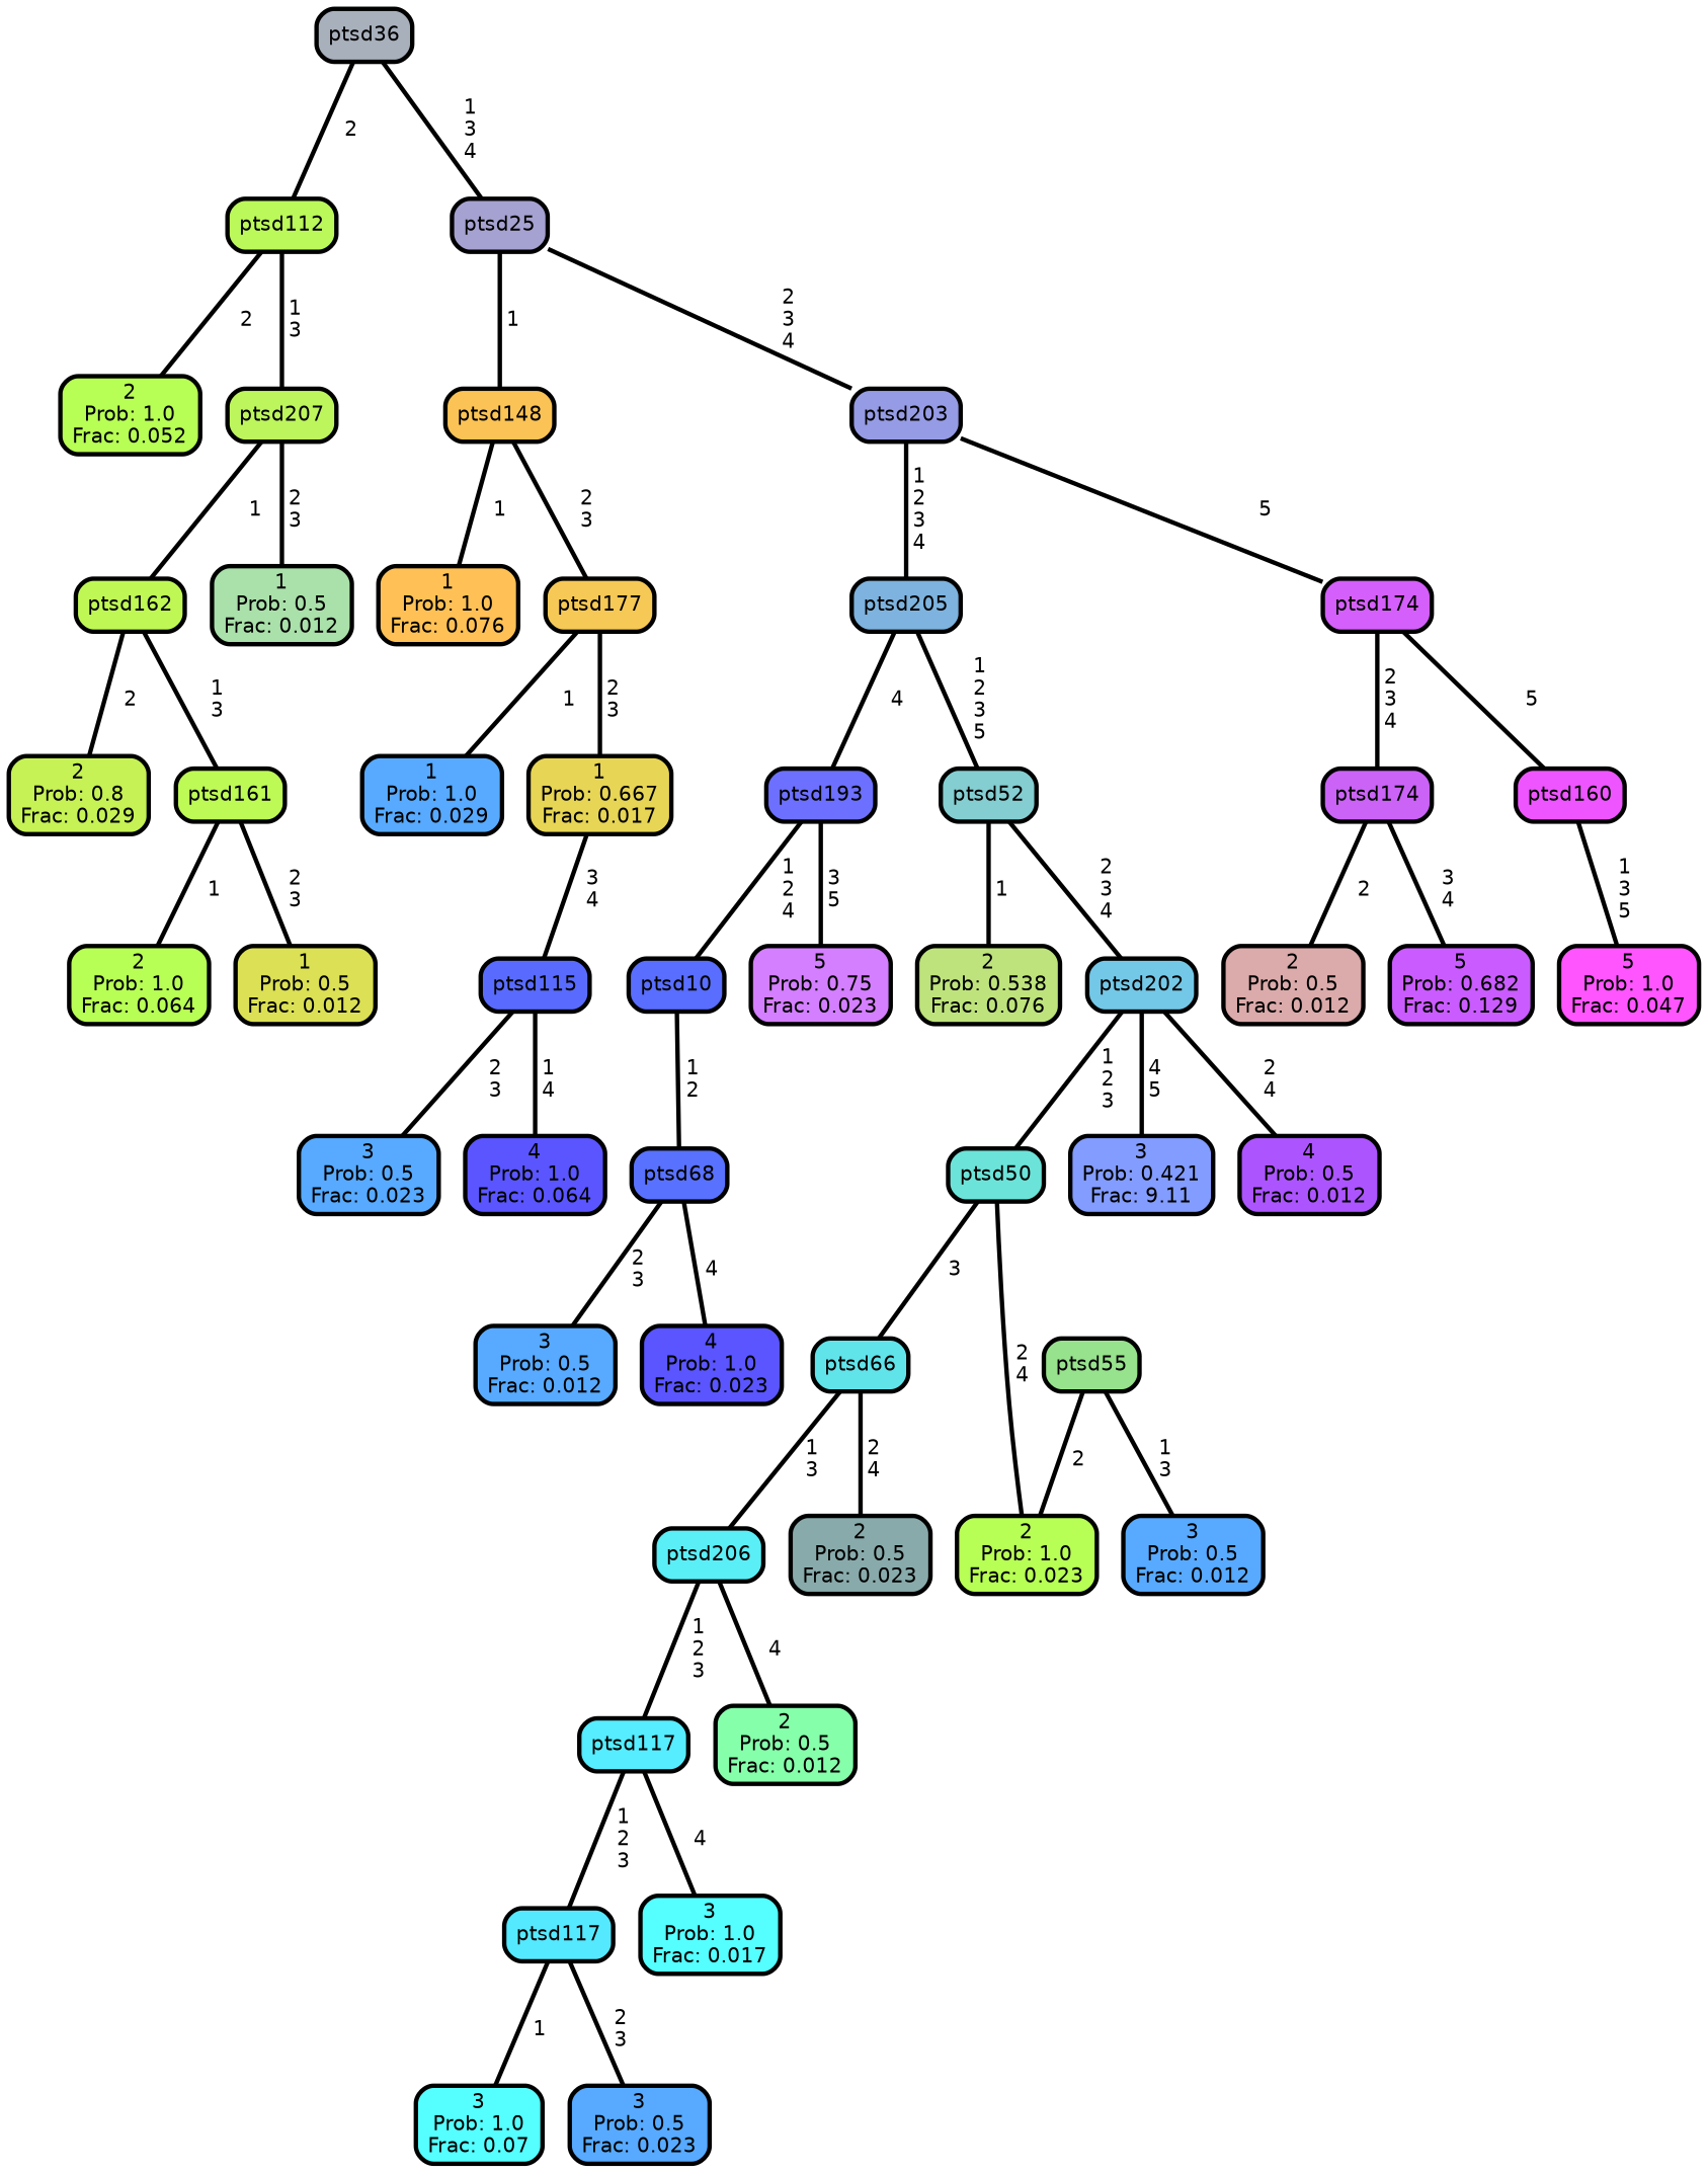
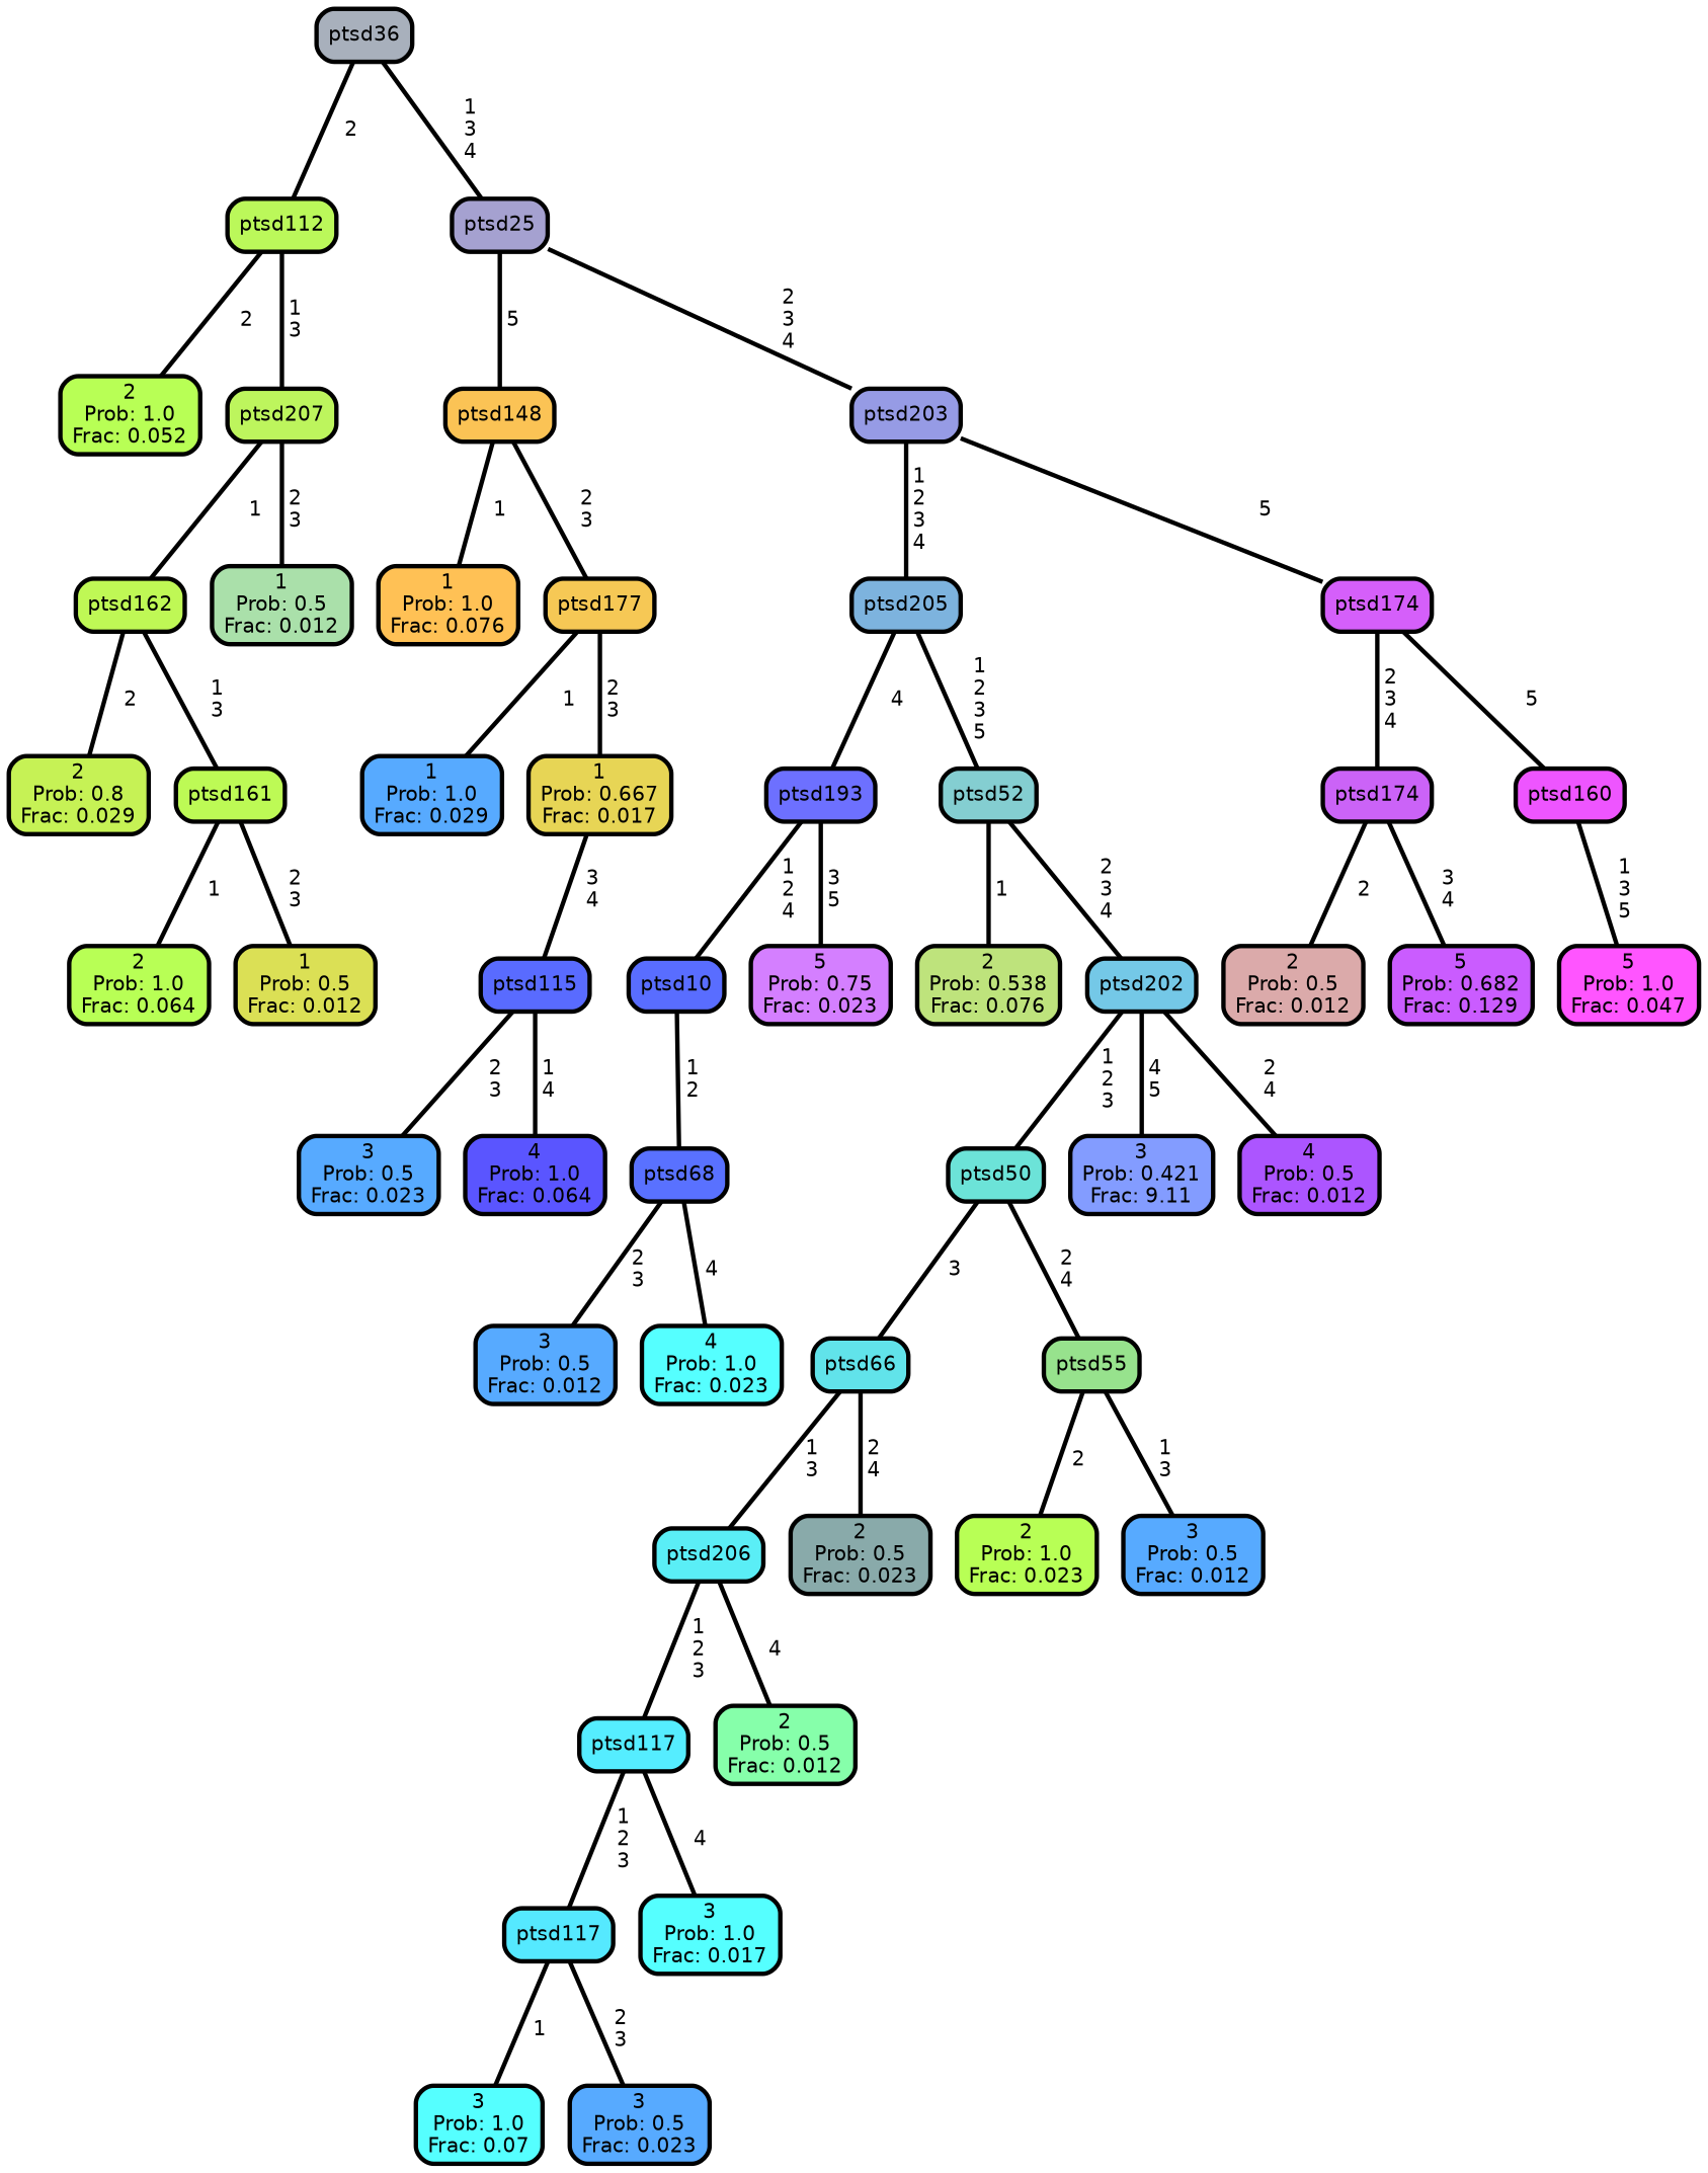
  graph {
    ranksep="0 equally"
    splines=straight
    node [color=black fillcolor="#57aaff" fontcolor=black fontname=helvetica penwidth=3 shape=box style="filled, rounded"]
    edge [color=black fontname=helvetica penwidth=3]
    n1 [fillcolor="#b8ff55" label="2\nProb: 1.0\nFrac: 0.052"]
    n2 [fillcolor="#bbf85a" label=ptsd112]
    n3 [fillcolor="#bdf55d" label=ptsd207]
    n4 [fillcolor="#bff855" label=ptsd162]
    n5 [fillcolor="#aae0aa" label="1\nProb: 0.5\nFrac: 0.012"]
    n6 [fillcolor="#c6f255" label="2\nProb: 0.8\nFrac: 0.029"]
    n7 [fillcolor="#bdfa55" label=ptsd161]
    n8 [fillcolor="#b8ff55" label="2\nProb: 1.0\nFrac: 0.064"]
    n9 [fillcolor="#dbe055" label="1\nProb: 0.5\nFrac: 0.012"]
    n10 [fillcolor="#a8b0bc" label=ptsd36]
    n11 [fillcolor="#a5a1d0" label=ptsd25]
    n12 [fillcolor="#fbc355" label=ptsd148]
    n13 [fillcolor="#969be5" label=ptsd203]
    n14 [fillcolor="#ffc155" label="1\nProb: 1.0\nFrac: 0.076"]
    n15 [fillcolor="#f6c855" label=ptsd177]
    n16 [label="1\nProb: 1.0\nFrac: 0.029"]
    n17 [fillcolor="#e7d555" label="1\nProb: 0.667\nFrac: 0.017"]
    n18 [fillcolor="#596bff" label=ptsd115]
    n19 [fillcolor="#7db3de" label=ptsd205]
    n20 [fillcolor="#d55ffa" label=ptsd174]
    n21 [label="3\nProb: 0.5\nFrac: 0.012"]
    n22 [fillcolor="#5971ff" label=ptsd68]
-   n23 [fillcolor="#5a55ff" label="4\nProb: 1.0\nFrac: 0.023"]
+   n23 [fillcolor="#55ffff" label="4\nProb: 1.0\nFrac: 0.023"]
    n24 [fillcolor="#596dff" label=ptsd10]
    n25 [label="3\nProb: 0.5\nFrac: 0.023"]
    n26 [fillcolor="#5a55ff" label="4\nProb: 1.0\nFrac: 0.064"]
    n27 [fillcolor="#6d70ff" label=ptsd193]
    n28 [fillcolor="#d47fff" label="5\nProb: 0.75\nFrac: 0.023"]
    n29 [fillcolor="#84ced1" label=ptsd52]
    n30 [fillcolor="#bee37c" label="2\nProb: 0.538\nFrac: 0.076"]
    n31 [fillcolor="#74c8e7" label=ptsd202]
    n32 [fillcolor="#6ce3d8" label=ptsd50]
    n33 [fillcolor="#839cff" label="3\nProb: 0.421\nFrac: 9.11"]
    n34 [fillcolor="#ac55ff" label="4\nProb: 0.5\nFrac: 0.012"]
    n35 [fillcolor="#55ffff" label="3\nProb: 1.0\nFrac: 0.07"]
    n36 [fillcolor="#55e9ff" label=ptsd117]
    n37 [label="3\nProb: 0.5\nFrac: 0.023"]
    n38 [fillcolor="#55edff" label=ptsd117]
    n39 [fillcolor="#55ffff" label="3\nProb: 1.0\nFrac: 0.017"]
    n40 [fillcolor="#5aeef6" label=ptsd206]
    n41 [fillcolor="#86ffaa" label="2\nProb: 0.5\nFrac: 0.012"]
    n42 [fillcolor="#61e3ea" label=ptsd66]
    n43 [fillcolor="#89aaaa" label="2\nProb: 0.5\nFrac: 0.023"]
    n44 [fillcolor="#97e28d" label=ptsd55]
    n45 [fillcolor="#b8ff55" label="2\nProb: 1.0\nFrac: 0.023"]
    n46 [label="3\nProb: 0.5\nFrac: 0.012"]
    n47 [fillcolor="#cb63f7" label=ptsd174]
    n48 [fillcolor="#ee55ff" label=ptsd160]
    n49 [fillcolor="#dbaaaa" label="2\nProb: 0.5\nFrac: 0.012"]
    n50 [fillcolor="#ca5cff" label="5\nProb: 0.682\nFrac: 0.129"]
    n51 [fillcolor="#ff55ff" label="5\nProb: 1.0\nFrac: 0.047"]
    subgraph sub_1 {
      rank=same
    }
    n2 -- n1 [label=" 2"]
    n2 -- n3 [label=" 1\n 3"]
    n3 -- n4 [label=" 1"]
    n3 -- n5 [label=" 2\n 3"]
    n4 -- n6 [label=" 2"]
    n4 -- n7 [label=" 1\n 3"]
    n7 -- n8 [label=" 1"]
    n7 -- n9 [label=" 2\n 3"]
    n10 -- n2 [label=" 2"]
    n10 -- n11 [label=" 1\n 3\n 4"]
-   n11 -- n12 [label=" 1"]
+   n11 -- n12 [label=" 5"]
    n11 -- n13 [label=" 2\n 3\n 4"]
    n12 -- n14 [label=" 1"]
    n12 -- n15 [label=" 2\n 3"]
    n13 -- n19 [label=" 1\n 2\n 3\n 4"]
    n13 -- n20 [label=" 5"]
    n15 -- n16 [label=" 1"]
    n15 -- n17 [label=" 2\n 3"]
    n17 -- n18 [label=" 3\n 4"]
    n18 -- n25 [label=" 2\n 3"]
    n18 -- n26 [label=" 1\n 4"]
    n19 -- n27 [label=" 4"]
    n19 -- n29 [label=" 1\n 2\n 3\n 5"]
    n20 -- n47 [label=" 2\n 3\n 4"]
    n20 -- n48 [label=" 5"]
    n22 -- n21 [label=" 2\n 3"]
    n22 -- n23 [label=" 4"]
    n24 -- n22 [label=" 1\n 2"]
    n27 -- n24 [label=" 1\n 2\n 4"]
    n27 -- n28 [label=" 3\n 5"]
    n29 -- n30 [label=" 1"]
    n29 -- n31 [label=" 2\n 3\n 4"]
    n31 -- n32 [label=" 1\n 2\n 3"]
    n31 -- n33 [label=" 4\n 5"]
    n31 -- n34 [label=" 2\n 4"]
    n32 -- n42 [label=" 3"]
-   n32 -- n45 [label=" 2\n 4"]
+   n32 -- n44 [label=" 2\n 4"]
    n36 -- n35 [label=" 1"]
    n36 -- n37 [label=" 2\n 3"]
    n38 -- n36 [label=" 1\n 2\n 3"]
    n38 -- n39 [label=" 4"]
    n40 -- n38 [label=" 1\n 2\n 3"]
    n40 -- n41 [label=" 4"]
    n42 -- n40 [label=" 1\n 3"]
    n42 -- n43 [label=" 2\n 4"]
    n44 -- n45 [label=" 2"]
    n44 -- n46 [label=" 1\n 3"]
    n47 -- n49 [label=" 2"]
    n47 -- n50 [label=" 3\n 4"]
    n48 -- n51 [label=" 1\n 3\n 5"]
  }
